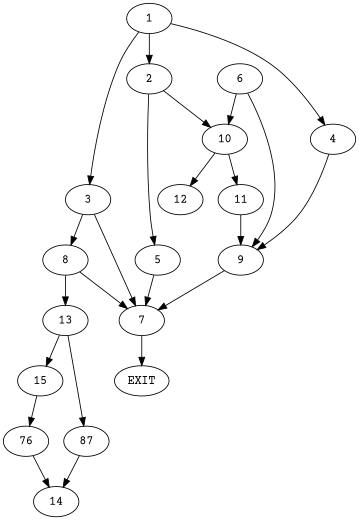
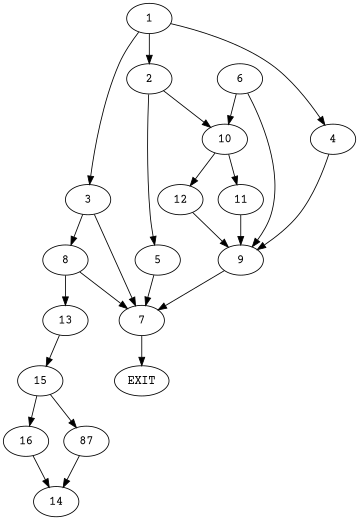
  digraph {
    fontname="Courier Prime"
    node [fontname="Courier Prime"]
    edge [fontname="Courier Prime"]
    1
    2
    3
    4
    n5 [label=EXIT]
    5
    10
    7
    8
    9
    6
    13
    11
    12
    15
-   16 [label=76]
+   16
    n17 [label=87]
    14
    1 -> 2
    1 -> 3
    1 -> 4
    2 -> 5
    2 -> 10
    3 -> 7
    3 -> 8
    4 -> 9
    5 -> 7
    10 -> 11
    10 -> 12
    7 -> n5
    8 -> 7
    8 -> 13
    9 -> 7
    6 -> 10
    6 -> 9
    13 -> 15
    11 -> 9
+   12 -> 9
    15 -> 16
-   13 -> n17
+   15 -> n17
    16 -> 14
    n17 -> 14
  }
